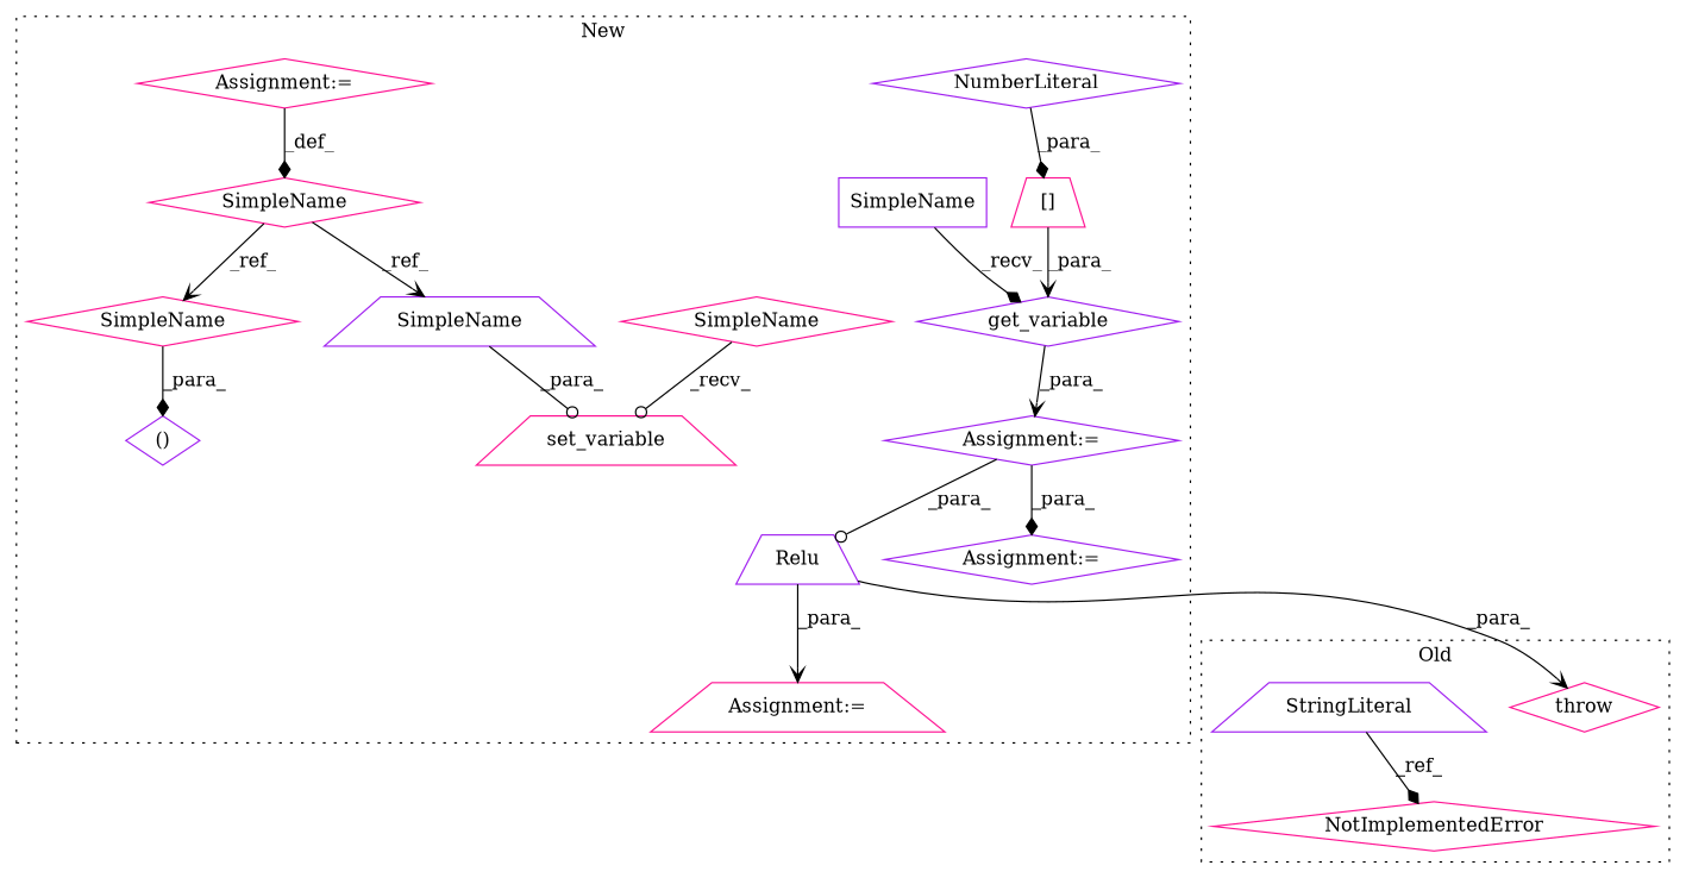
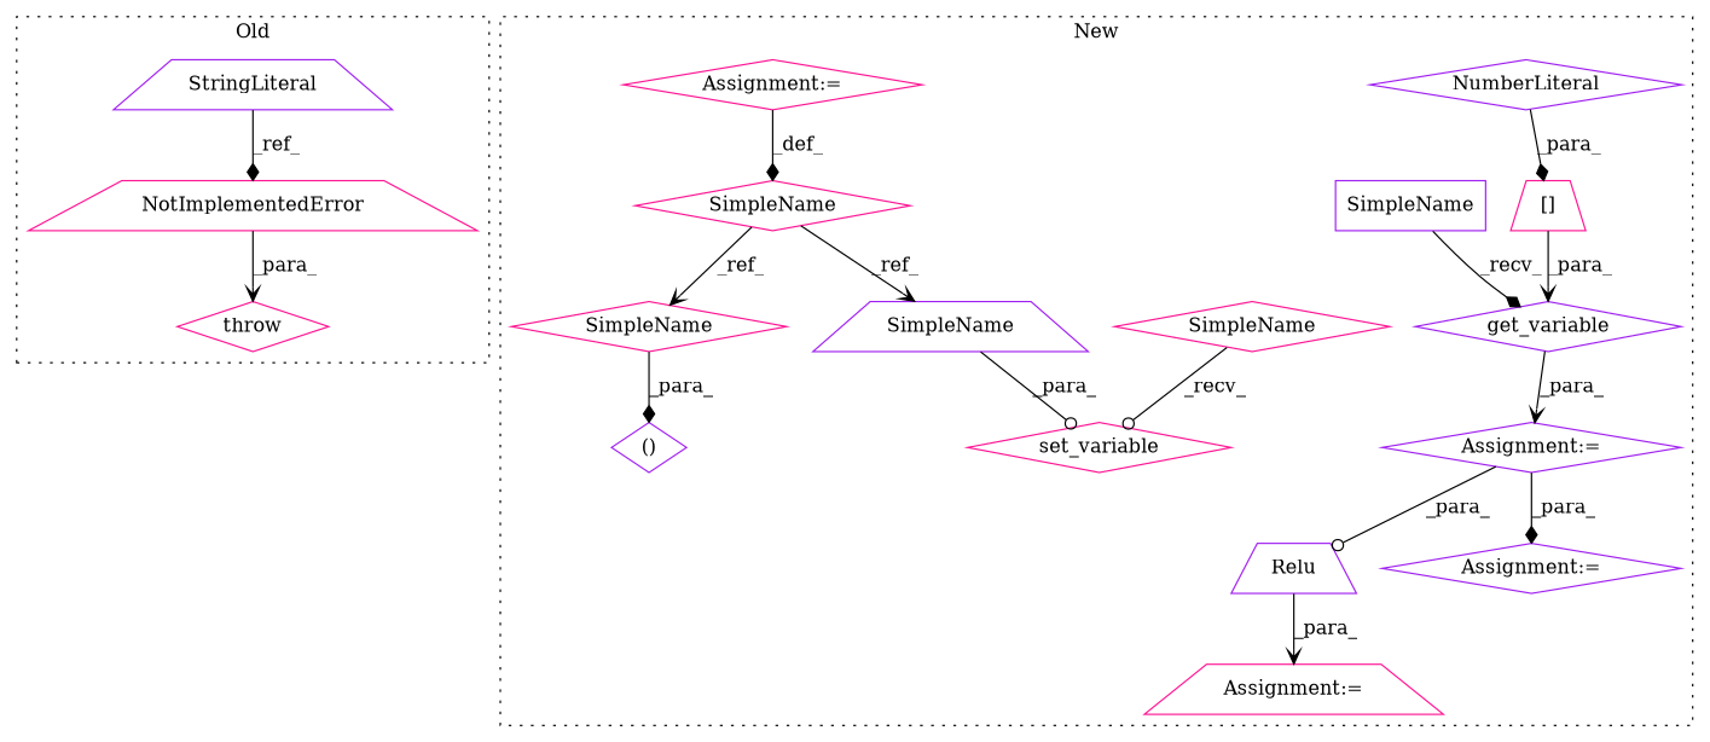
  digraph {
    node [a=42 color=deeppink l=1 s=1561 shape=diamond]
    edge [arrowhead=vee]
    n1 [a=53 l=6 label=throw s=1453]
-   n2 [a=32 l="20,1" label=NotImplementedError s="1459,1543"]
+   n2 [a=32 l="20,1" label=NotImplementedError s="1459,1543" shape=trapezium]
    n3 [a=45 color=purple l=64 label=StringLiteral s=1479 shape=trapezium]
    n4 [a=32 color=purple l="5,1" label=Relu s="1698,1704" shape=trapezium]
    n5 [a=32 color=purple l="13,1" label=get_variable s="1580,1628"]
    n6 [a=2 l="33,1" label="[]" s="1593,1627" shape=trapezium]
    n7 [a=34 color=purple label=NumberLiteral s=1626]
-   n8 [a=32 l="13,1" label=set_variable s="1799,1850" shape=trapezium]
+   n8 [a=32 l="13,1" label=set_variable s="1799,1850"]
    n9 [label=SimpleName]
    n10 [a=106 color=purple l=25 label="()" s=1734]
    n11 [a=7 color=purple label="Assignment:=" s=1569]
    n12 [a=7 label="Assignment:="]
    n13 [a=7 color=purple l=2 label="Assignment:=" s=1759]
    n14 [a=7 l=2 label="Assignment:=" s=1696 shape=trapezium]
    n15 [label=SimpleName s=1758]
    n16 [color=purple label=SimpleName s=1849 shape=trapezium]
    n17 [l=9 label=SimpleName s=1789]
    n18 [color=purple l=9 label=SimpleName s=1570 shape=box]
    subgraph cluster_1 {
      label=Old
      style=dotted
      n1
      n2
      n3
    }
    subgraph cluster_2 {
      label=New
      style=dotted
      n4
      n5
      n6
      n7
      n8
      n9
      n10
      n11
      n12
      n13
      n14
      n15
      n16
      n17
      n18
    }
-   n4 -> n1 [label=_para_]
+   n2 -> n1 [label=_para_]
    n3 -> n2 [arrowhead=diamond label=_ref_]
    n4 -> n14 [label=_para_]
    n5 -> n11 [label=_para_]
    n6 -> n5 [label=_para_]
    n7 -> n6 [arrowhead=diamond label=_para_]
    n9 -> n15 [label=_ref_]
    n9 -> n16 [label=_ref_]
    n11 -> n4 [arrowhead=odot label=_para_]
    n11 -> n13 [arrowhead=diamond label=_para_]
    n12 -> n9 [arrowhead=diamond label=_def_]
    n15 -> n10 [arrowhead=diamond label=_para_]
    n16 -> n8 [arrowhead=odot label=_para_]
    n17 -> n8 [arrowhead=odot label=_recv_]
    n18 -> n5 [arrowhead=diamond label=_recv_]
  }
